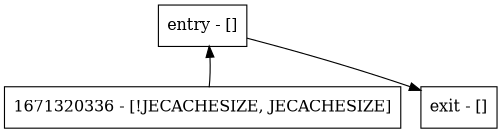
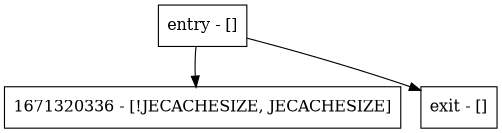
  digraph {
    node [shape=record]
    n1 [label="entry - []"]
    n2 [label="1671320336 - [!JECACHESIZE, JECACHESIZE]"]
    n3 [label="exit - []"]
-   n2 -> n1
+   n1 -> n2
    n1 -> n3
  }
